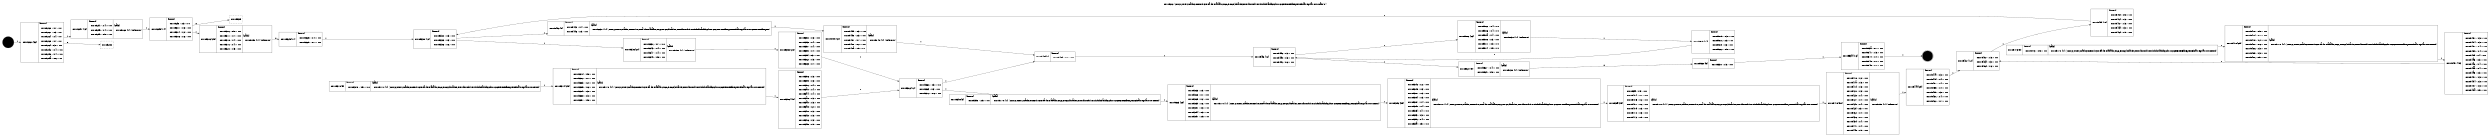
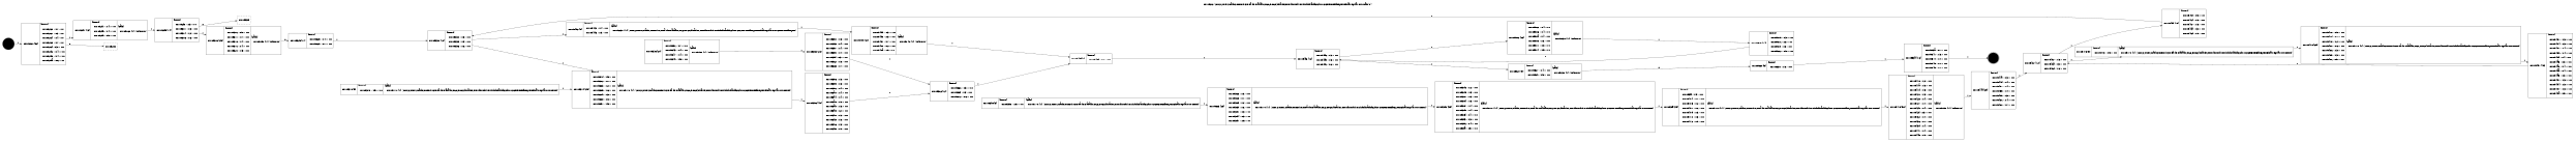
  digraph {
    label="0x1092c0 (/mnt/c/Users/mathe/OneDrive/Área de Trabalho/TCC/POCII/binaries/extr_linuxdriversisdnhisaxhfc_2bs0.c_GetFreeFifoBytes_Final-regular.out::main(0))"
    labelloc=t
    rankdir=LR
    node [shape=record]
    Entry [fillcolor=black height=0.3 shape=circle style=filled width=0.3]
    n2 [label="{\n     0x1092c0 [32]\l\n     | [instrs]\l\n     &nbsp;&nbsp;0x1092c0 \<+1\>: ???\l\n     &nbsp;&nbsp;0x1092c1 \<+3\>: ???\l\n     &nbsp;&nbsp;0x1092c4 \<+4\>: ???\l\n     &nbsp;&nbsp;0x1092c8 \<+7\>: ???\l\n     &nbsp;&nbsp;0x1092cf \<+3\>: ???\l\n     &nbsp;&nbsp;0x1092d2 \<+4\>: ???\l\n     &nbsp;&nbsp;0x1092d6 \<+4\>: ???\l\n     &nbsp;&nbsp;0x1092da \<+6\>: ???\l\n  }"]
    n3 [label="{\n     0x1092f1 [13]\l\n     | [instrs]\l\n     &nbsp;&nbsp;0x1092f1 \<+4\>: ???\l\n     &nbsp;&nbsp;0x1092f5 \<+4\>: ???\l\n     &nbsp;&nbsp;0x1092f9 \<+5\>: ???\l\n     | [calls]\l\n     &nbsp;&nbsp;0x109060 \{1\} (unknown)\l\n  }"]
    n4 [label="{\n     0x1092e0\l\n  }" style=dashed]
    n5 [label="{\n     0x1092fe [14]\l\n     | [instrs]\l\n     &nbsp;&nbsp;0x1092fe \<+3\>: ???\l\n     &nbsp;&nbsp;0x109301 \<+3\>: ???\l\n     &nbsp;&nbsp;0x109304 \<+2\>: ???\l\n     &nbsp;&nbsp;0x109306 \<+6\>: ???\l\n  }"]
    n6 [label="{\n     0x109535\l\n  }" style=dashed]
    n7 [label="{\n     0x10930c [25]\l\n     | [instrs]\l\n     &nbsp;&nbsp;0x10930c \<+5\>: ???\l\n     &nbsp;&nbsp;0x109311 \<+7\>: ???\l\n     &nbsp;&nbsp;0x109318 \<+4\>: ???\l\n     &nbsp;&nbsp;0x10931c \<+4\>: ???\l\n     &nbsp;&nbsp;0x109320 \<+5\>: ???\l\n     | [calls]\l\n     &nbsp;&nbsp;0x109050 \{1\} (unknown)\l\n  }"]
    n8 [label="{\n     0x109325 [11]\l\n     | [instrs]\l\n     &nbsp;&nbsp;0x109325 \<+4\>: ???\l\n     &nbsp;&nbsp;0x109329 \<+7\>: ???\l\n  }"]
    n9 [label="{\n     0x109330 [12]\l\n     | [instrs]\l\n     &nbsp;&nbsp;0x109330 \<+3\>: ???\l\n     &nbsp;&nbsp;0x109333 \<+3\>: ???\l\n     &nbsp;&nbsp;0x109336 \<+6\>: ???\l\n  }"]
    Exit [fillcolor=black height=0.3 peripheries=2 shape=circle style=filled width=0.3]
    n11 [label="{\n     0x1094d2 [9]\l\n     | [instrs]\l\n     &nbsp;&nbsp;0x1094d2 \<+4\>: ???\l\n     &nbsp;&nbsp;0x1094d6 \<+5\>: ???\l\n     | [calls]\l\n     &nbsp;&nbsp;0x109230 \{1\} (/mnt/c/Users/mathe/OneDrive/Área de Trabalho/TCC/POCII/binaries/extr_linuxdriversisdnhisaxhfc_2bs0.c_GetFreeFifoBytes_Final-regular.out::GetFreeFifoBytes)\l\n  }"]
    n12 [label="{\n     0x10933c [20]\l\n     | [instrs]\l\n     &nbsp;&nbsp;0x10933c \<+7\>: ???\l\n     &nbsp;&nbsp;0x109343 \<+4\>: ???\l\n     &nbsp;&nbsp;0x109347 \<+4\>: ???\l\n     &nbsp;&nbsp;0x10934b \<+5\>: ???\l\n     | [calls]\l\n     &nbsp;&nbsp;0x109050 \{1\} (unknown)\l\n  }"]
    n13 [label="{\n     0x1094db [20]\l\n     | [instrs]\l\n     &nbsp;&nbsp;0x1094db \<+3\>: ???\l\n     &nbsp;&nbsp;0x1094de \<+3\>: ???\l\n     &nbsp;&nbsp;0x1094e1 \<+7\>: ???\l\n     &nbsp;&nbsp;0x1094e8 \<+2\>: ???\l\n     &nbsp;&nbsp;0x1094ea \<+5\>: ???\l\n     | [calls]\l\n     &nbsp;&nbsp;0x109040 \{1\} (unknown)\l\n  }"]
    n14 [label="{\n     0x109350 [28]\l\n     | [instrs]\l\n     &nbsp;&nbsp;0x109350 \<+3\>: ???\l\n     &nbsp;&nbsp;0x109353 \<+4\>: ???\l\n     &nbsp;&nbsp;0x109357 \<+4\>: ???\l\n     &nbsp;&nbsp;0x10935b \<+4\>: ???\l\n     &nbsp;&nbsp;0x10935f \<+3\>: ???\l\n     &nbsp;&nbsp;0x109362 \<+3\>: ???\l\n     &nbsp;&nbsp;0x109365 \<+7\>: ???\l\n  }"]
    n15 [label="{\n     0x1094ef [7]\l\n     | [instrs]\l\n     &nbsp;&nbsp;0x1094ef \<+7\>: ???\l\n  }"]
    n16 [label="{\n     0x10936c [12]\l\n     | [instrs]\l\n     &nbsp;&nbsp;0x10936c \<+3\>: ???\l\n     &nbsp;&nbsp;0x10936f \<+3\>: ???\l\n     &nbsp;&nbsp;0x109372 \<+6\>: ???\l\n  }"]
    n17 [label="{\n     0x1093be [5]\l\n     | [instrs]\l\n     &nbsp;&nbsp;0x1093be \<+5\>: ???\l\n     | [calls]\l\n     &nbsp;&nbsp;0x109170 \{1\} (/mnt/c/Users/mathe/OneDrive/Área de Trabalho/TCC/POCII/binaries/extr_linuxdriversisdnhisaxhfc_2bs0.c_GetFreeFifoBytes_Final-regular.out::next_i)\l\n  }"]
    n18 [label="{\n     0x1093c3 [25]\l\n     | [instrs]\l\n     &nbsp;&nbsp;0x1093c3 \<+5\>: ???\l\n     &nbsp;&nbsp;0x1093c8 \<+1\>: ???\l\n     &nbsp;&nbsp;0x1093c9 \<+2\>: ???\l\n     &nbsp;&nbsp;0x1093cb \<+6\>: ???\l\n     &nbsp;&nbsp;0x1093d1 \<+3\>: ???\l\n     &nbsp;&nbsp;0x1093d4 \<+3\>: ???\l\n     &nbsp;&nbsp;0x1093d7 \<+5\>: ???\l\n     | [calls]\l\n     &nbsp;&nbsp;0x109170 \{1\} (/mnt/c/Users/mathe/OneDrive/Área de Trabalho/TCC/POCII/binaries/extr_linuxdriversisdnhisaxhfc_2bs0.c_GetFreeFifoBytes_Final-regular.out::next_i)\l\n  }"]
    n19 [label="{\n     0x109378 [5]\l\n     | [instrs]\l\n     &nbsp;&nbsp;0x109378 \<+5\>: ???\l\n     | [calls]\l\n     &nbsp;&nbsp;0x109170 \{1\} (/mnt/c/Users/mathe/OneDrive/Área de Trabalho/TCC/POCII/binaries/extr_linuxdriversisdnhisaxhfc_2bs0.c_GetFreeFifoBytes_Final-regular.out::next_i)\l\n  }"]
    n20 [label="{\n     0x10937d [25]\l\n     | [instrs]\l\n     &nbsp;&nbsp;0x10937d \<+5\>: ???\l\n     &nbsp;&nbsp;0x109382 \<+1\>: ???\l\n     &nbsp;&nbsp;0x109383 \<+2\>: ???\l\n     &nbsp;&nbsp;0x109385 \<+6\>: ???\l\n     &nbsp;&nbsp;0x10938b \<+3\>: ???\l\n     &nbsp;&nbsp;0x10938e \<+3\>: ???\l\n     &nbsp;&nbsp;0x109391 \<+5\>: ???\l\n     | [calls]\l\n     &nbsp;&nbsp;0x109170 \{1\} (/mnt/c/Users/mathe/OneDrive/Área de Trabalho/TCC/POCII/binaries/extr_linuxdriversisdnhisaxhfc_2bs0.c_GetFreeFifoBytes_Final-regular.out::next_i)\l\n  }"]
    n21 [label="{\n     0x1093dc [35]\l\n     | [instrs]\l\n     &nbsp;&nbsp;0x1093dc \<+2\>: ???\l\n     &nbsp;&nbsp;0x1093de \<+3\>: ???\l\n     &nbsp;&nbsp;0x1093e1 \<+3\>: ???\l\n     &nbsp;&nbsp;0x1093e4 \<+3\>: ???\l\n     &nbsp;&nbsp;0x1093e7 \<+4\>: ???\l\n     &nbsp;&nbsp;0x1093eb \<+4\>: ???\l\n     &nbsp;&nbsp;0x1093ef \<+4\>: ???\l\n     &nbsp;&nbsp;0x1093f3 \<+3\>: ???\l\n     &nbsp;&nbsp;0x1093f6 \<+4\>: ???\l\n     &nbsp;&nbsp;0x1093fa \<+5\>: ???\l\n     | [calls]\l\n     &nbsp;&nbsp;0x109170 \{1\} (/mnt/c/Users/mathe/OneDrive/Área de Trabalho/TCC/POCII/binaries/extr_linuxdriversisdnhisaxhfc_2bs0.c_GetFreeFifoBytes_Final-regular.out::next_i)\l\n  }"]
    n22 [label="{\n     0x109396 [40]\l\n     | [instrs]\l\n     &nbsp;&nbsp;0x109396 \<+3\>: ???\l\n     &nbsp;&nbsp;0x109399 \<+3\>: ???\l\n     &nbsp;&nbsp;0x10939c \<+4\>: ???\l\n     &nbsp;&nbsp;0x1093a0 \<+4\>: ???\l\n     &nbsp;&nbsp;0x1093a4 \<+4\>: ???\l\n     &nbsp;&nbsp;0x1093a8 \<+3\>: ???\l\n     &nbsp;&nbsp;0x1093ab \<+3\>: ???\l\n     &nbsp;&nbsp;0x1093ae \<+2\>: ???\l\n     &nbsp;&nbsp;0x1093b0 \<+3\>: ???\l\n     &nbsp;&nbsp;0x1093b3 \<+3\>: ???\l\n     &nbsp;&nbsp;0x1093b6 \<+3\>: ???\l\n     &nbsp;&nbsp;0x1093b9 \<+5\>: ???\l\n  }"]
    n23 [label="{\n     0x1093ff [25]\l\n     | [instrs]\l\n     &nbsp;&nbsp;0x1093ff \<+5\>: ???\l\n     &nbsp;&nbsp;0x109404 \<+1\>: ???\l\n     &nbsp;&nbsp;0x109405 \<+2\>: ???\l\n     &nbsp;&nbsp;0x109407 \<+6\>: ???\l\n     &nbsp;&nbsp;0x10940d \<+3\>: ???\l\n     &nbsp;&nbsp;0x109410 \<+3\>: ???\l\n     &nbsp;&nbsp;0x109413 \<+5\>: ???\l\n     | [calls]\l\n     &nbsp;&nbsp;0x109170 \{1\} (/mnt/c/Users/mathe/OneDrive/Área de Trabalho/TCC/POCII/binaries/extr_linuxdriversisdnhisaxhfc_2bs0.c_GetFreeFifoBytes_Final-regular.out::next_i)\l\n  }"]
    n24 [label="{\n     0x109418 [50]\l\n     | [instrs]\l\n     &nbsp;&nbsp;0x109418 \<+2\>: ???\l\n     &nbsp;&nbsp;0x10941a \<+3\>: ???\l\n     &nbsp;&nbsp;0x10941d \<+3\>: ???\l\n     &nbsp;&nbsp;0x109420 \<+3\>: ???\l\n     &nbsp;&nbsp;0x109423 \<+4\>: ???\l\n     &nbsp;&nbsp;0x109427 \<+4\>: ???\l\n     &nbsp;&nbsp;0x10942b \<+4\>: ???\l\n     &nbsp;&nbsp;0x10942f \<+3\>: ???\l\n     &nbsp;&nbsp;0x109432 \<+4\>: ???\l\n     &nbsp;&nbsp;0x109436 \<+7\>: ???\l\n     &nbsp;&nbsp;0x10943d \<+4\>: ???\l\n     &nbsp;&nbsp;0x109441 \<+4\>: ???\l\n     &nbsp;&nbsp;0x109445 \<+5\>: ???\l\n     | [calls]\l\n     &nbsp;&nbsp;0x109050 \{1\} (unknown)\l\n  }"]
    n25 [label="{\n     0x10944a [29]\l\n     | [instrs]\l\n     &nbsp;&nbsp;0x10944a \<+3\>: ???\l\n     &nbsp;&nbsp;0x10944d \<+4\>: ???\l\n     &nbsp;&nbsp;0x109451 \<+4\>: ???\l\n     &nbsp;&nbsp;0x109455 \<+4\>: ???\l\n     &nbsp;&nbsp;0x109459 \<+3\>: ???\l\n     &nbsp;&nbsp;0x10945c \<+4\>: ???\l\n     &nbsp;&nbsp;0x109460 \<+7\>: ???\l\n  }"]
    n26 [label="{\n     0x109467 [12]\l\n     | [instrs]\l\n     &nbsp;&nbsp;0x109467 \<+3\>: ???\l\n     &nbsp;&nbsp;0x10946a \<+3\>: ???\l\n     &nbsp;&nbsp;0x10946d \<+6\>: ???\l\n  }"]
    n27 [label="{\n     0x1094bf [19]\l\n     | [instrs]\l\n     &nbsp;&nbsp;0x1094bf \<+5\>: ???\l\n     &nbsp;&nbsp;0x1094c4 \<+3\>: ???\l\n     &nbsp;&nbsp;0x1094c7 \<+3\>: ???\l\n     &nbsp;&nbsp;0x1094ca \<+3\>: ???\l\n     &nbsp;&nbsp;0x1094cd \<+5\>: ???\l\n  }"]
    n28 [label="{\n     0x109473 [5]\l\n     | [instrs]\l\n     &nbsp;&nbsp;0x109473 \<+5\>: ???\l\n     | [calls]\l\n     &nbsp;&nbsp;0x109170 \{1\} (/mnt/c/Users/mathe/OneDrive/Área de Trabalho/TCC/POCII/binaries/extr_linuxdriversisdnhisaxhfc_2bs0.c_GetFreeFifoBytes_Final-regular.out::next_i)\l\n  }"]
    n29 [label="{\n     0x109478 [25]\l\n     | [instrs]\l\n     &nbsp;&nbsp;0x109478 \<+5\>: ???\l\n     &nbsp;&nbsp;0x10947d \<+1\>: ???\l\n     &nbsp;&nbsp;0x10947e \<+2\>: ???\l\n     &nbsp;&nbsp;0x109480 \<+6\>: ???\l\n     &nbsp;&nbsp;0x109486 \<+3\>: ???\l\n     &nbsp;&nbsp;0x109489 \<+3\>: ???\l\n     &nbsp;&nbsp;0x10948c \<+5\>: ???\l\n     | [calls]\l\n     &nbsp;&nbsp;0x109170 \{1\} (/mnt/c/Users/mathe/OneDrive/Área de Trabalho/TCC/POCII/binaries/extr_linuxdriversisdnhisaxhfc_2bs0.c_GetFreeFifoBytes_Final-regular.out::next_i)\l\n  }"]
    n30 [label="{\n     0x109491 [46]\l\n     | [instrs]\l\n     &nbsp;&nbsp;0x109491 \<+3\>: ???\l\n     &nbsp;&nbsp;0x109494 \<+3\>: ???\l\n     &nbsp;&nbsp;0x109497 \<+4\>: ???\l\n     &nbsp;&nbsp;0x10949b \<+4\>: ???\l\n     &nbsp;&nbsp;0x10949f \<+4\>: ???\l\n     &nbsp;&nbsp;0x1094a3 \<+3\>: ???\l\n     &nbsp;&nbsp;0x1094a6 \<+4\>: ???\l\n     &nbsp;&nbsp;0x1094aa \<+4\>: ???\l\n     &nbsp;&nbsp;0x1094ae \<+3\>: ???\l\n     &nbsp;&nbsp;0x1094b1 \<+3\>: ???\l\n     &nbsp;&nbsp;0x1094b4 \<+3\>: ???\l\n     &nbsp;&nbsp;0x1094b7 \<+3\>: ???\l\n     &nbsp;&nbsp;0x1094ba \<+5\>: ???\l\n  }"]
    n31 [label="{\n     0x10953a [16]\l\n     | [instrs]\l\n     &nbsp;&nbsp;0x10953a \<+7\>: ???\l\n     &nbsp;&nbsp;0x109541 \<+3\>: ???\l\n     &nbsp;&nbsp;0x109544 \<+4\>: ???\l\n     &nbsp;&nbsp;0x109548 \<+1\>: ???\l\n     &nbsp;&nbsp;0x109549 \<+1\>: ???\l\n  }"]
    n32 [label="{\n     0x1094f6 [12]\l\n     | [instrs]\l\n     &nbsp;&nbsp;0x1094f6 \<+3\>: ???\l\n     &nbsp;&nbsp;0x1094f9 \<+3\>: ???\l\n     &nbsp;&nbsp;0x1094fc \<+6\>: ???\l\n  }"]
    n33 [label="{\n     0x109527 [9]\l\n     | [instrs]\l\n     &nbsp;&nbsp;0x109527 \<+4\>: ???\l\n     &nbsp;&nbsp;0x10952b \<+5\>: ???\l\n     | [calls]\l\n     &nbsp;&nbsp;0x109030 \{1\} (unknown)\l\n  }"]
    n34 [label="{\n     0x109502 [23]\l\n     | [instrs]\l\n     &nbsp;&nbsp;0x109502 \<+4\>: ???\l\n     &nbsp;&nbsp;0x109506 \<+4\>: ???\l\n     &nbsp;&nbsp;0x10950a \<+4\>: ???\l\n     &nbsp;&nbsp;0x10950e \<+3\>: ???\l\n     &nbsp;&nbsp;0x109511 \<+3\>: ???\l\n     &nbsp;&nbsp;0x109514 \<+5\>: ???\l\n     | [calls]\l\n     &nbsp;&nbsp;0x109030 \{1\} (unknown)\l\n  }"]
    n35 [label="{\n     0x109530 [5]\l\n     | [instrs]\l\n     &nbsp;&nbsp;0x109530 \<+5\>: ???\l\n  }"]
    n36 [label="{\n     0x109519 [14]\l\n     | [instrs]\l\n     &nbsp;&nbsp;0x109519 \<+3\>: ???\l\n     &nbsp;&nbsp;0x10951c \<+3\>: ???\l\n     &nbsp;&nbsp;0x10951f \<+3\>: ???\l\n     &nbsp;&nbsp;0x109522 \<+5\>: ???\l\n  }"]
    Entry -> n2 [label=" 1"]
    n2 -> n3 [label=" 1"]
    n2 -> n4 [label=" 0"]
    n3 -> n5 [label=" 1"]
    n5 -> n6 [label=" 0"]
    n5 -> n7 [label=" 1"]
    n7 -> n8 [label=" 0"]
    n8 -> n9 [label=" 1"]
    n9 -> n11 [label=" 1"]
-   n9 -> n12 [label=" 1"]
+   n9 -> n20 [label=" 1"]
    n11 -> n13 [label=" 1"]
    n12 -> n14 [label=" 1"]
    n13 -> n15 [label=" 1"]
    n14 -> n16 [label=" 1"]
    n15 -> n32 [label=" 1"]
    n16 -> n15 [label=" 1"]
-   n16 -> n17 [label=" 1"]
    n17 -> n18 [label=" 1"]
    n18 -> n21 [label=" 1"]
    n19 -> n20 [label=" 1"]
    n20 -> n22 [label=" 1"]
    n21 -> n23 [label=" 1"]
    n22 -> n16 [label=" 1"]
    n23 -> n24 [label=" 1"]
    n24 -> n25 [label=" 1"]
    n25 -> n26 [label=" 1"]
    n26 -> n27 [label=" 1"]
+   n26 -> n28 [label=" 1"]
    n27 -> n9 [label=" 1"]
    n28 -> n29 [label=" 1"]
    n29 -> n30 [label=" 1"]
    n30 -> n26 [label=" 1"]
    n31 -> Exit [label=" 1"]
    n32 -> n33 [label=" 1"]
    n32 -> n34 [label=" 1"]
    n33 -> n35 [label=" 0"]
    n34 -> n36 [label=" 1"]
    n35 -> n31 [label=" 1"]
    n36 -> n32 [label=" 1"]
  }
